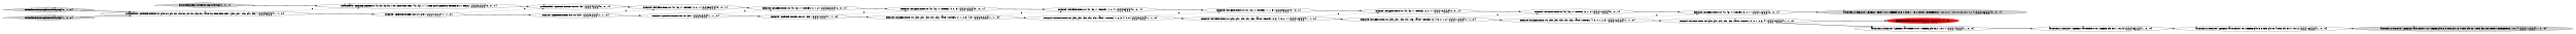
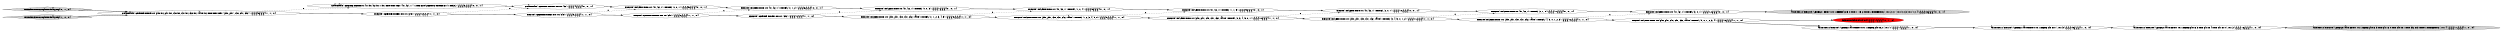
  digraph {
    rankdir=LR
    node [fillcolor=white shape=ellipse style=filled]
    edge [style=bold]
    n1 [label="execute(\"INSERT INTO %s (pk0, pk1, ck0, ck1, ck2, value) VALUES (1, 2, 3, 4, 5, 0)\")@@@9@@@['1', '1', '0']"]
    n2 [label="execute(\"INSERT INTO %s (k1, k2, v) VALUES (1, 1, 5)\")@@@9@@@['0', '0', '1']"]
    n3 [label="execute(\"INSERT INTO %s (pk0, pk1, ck0, ck1, ck2, value) VALUES (2, 3, 4, 5, 0, 1)\")@@@10@@@['1', '1', '0']"]
-   n4 [fillcolor=lightgray label="testIndexOnKeyWithReverseClustering['0', '0', '1']" shape=diamond]
    n5 [label="createTable(\"CREATE TABLE %s (k1 int, k2 int, v int, PRIMARY KEY ((k1, k2), v) ) WITH CLUSTERING ORDER BY (v DESC)\")@@@3@@@['0', '0', '1']"]
    n6 [label="execute(\"INSERT INTO %s (k1, k2, v) VALUES (2, 0, 7)\")@@@10@@@['0', '0', '1']"]
    n7 [label="execute(\"INSERT INTO %s (k1, k2, v) VALUES (2, 1, 8)\")@@@11@@@['0', '0', '1']"]
    n8 [label="createIndex(\"CREATE INDEX ON %s (k2)\")@@@4@@@['0', '0', '1']"]
    n9 [label="execute(\"INSERT INTO %s (k1, k2, v) VALUES (3, 0, 1)\")@@@12@@@['0', '0', '1']"]
    n10 [label="execute(\"CREATE INDEX ON %s (ck1)\")@@@6@@@['1', '1', '0']"]
    n11 [label="execute(\"CREATE INDEX ON %s (ck2)\")@@@7@@@['1', '1', '0']"]
    n12 [label="execute(\"INSERT INTO %s (k1, k2, v) VALUES (0, 1, 2)\")@@@6@@@['0', '0', '1']"]
    n13 [label="execute(\"INSERT INTO %s (k1, k2, v) VALUES (0, 0, 1)\")@@@5@@@['0', '0', '1']"]
    n14 [label="execute(\"CREATE INDEX ON %s (ck0)\")@@@5@@@['1', '1', '0']"]
    n15 [fillcolor=red label="beforeAndAfterFlush(null)@@@14@@@['0', '1', '0']"]
    n16 [label="execute(\"CREATE INDEX ON %s (pk0)\")@@@4@@@['1', '1', '0']"]
    n17 [label="execute(\"INSERT INTO %s (pk0, pk1, ck0, ck1, ck2, value) VALUES (5, 0, 1, 2, 3, 4)\")@@@13@@@['1', '1', '0']"]
    n18 [label="assertRows(execute(\"SELECT value FROM %s WHERE pk0 = 2\"),row(1))@@@14@@@['1', '0', '0']"]
    n19 [fillcolor=lightgray label="assertRows(execute(\"SELECT value FROM %s WHERE pk0 = 5 AND pk1 = 0 AND ck0 = 1 AND ck2 = 3 ALLOW FILTERING\"),row(4))@@@17@@@['1', '0', '0']"]
    n20 [label="assertRows(execute(\"SELECT value FROM %s WHERE pk0 = 3 AND pk1 = 4 AND ck1 = 0\"),row(2))@@@16@@@['1', '0', '0']"]
    n21 [label="execute(\"INSERT INTO %s (pk0, pk1, ck0, ck1, ck2, value) VALUES (4, 5, 0, 1, 2, 3)\")@@@12@@@['1', '1', '0']"]
    n22 [label="execute(\"INSERT INTO %s (k1, k2, v) VALUES (0, 0, 3)\")@@@7@@@['0', '0', '1']"]
    n23 [label="execute(\"INSERT INTO %s (pk0, pk1, ck0, ck1, ck2, value) VALUES (0, 1, 2, 3, 4, 5)\")@@@8@@@['1', '1', '0']"]
    n24 [label="assertRows(execute(\"SELECT value FROM %s WHERE ck0 = 0\"),row(3))@@@15@@@['1', '0', '0']"]
    n25 [label="createTable(\"CREATE TABLE %s (pk0 int, pk1 int, ck0 int, ck1 int, ck2 int, value int, PRIMARY KEY ((pk0, pk1), ck0, ck1, ck2))\")@@@3@@@['1', '1', '0']"]
    n26 [label="execute(\"INSERT INTO %s (k1, k2, v) VALUES (1, 0, 4)\")@@@8@@@['0', '0', '1']"]
    n27 [fillcolor=lightgray label="assertRows(execute(\"SELECT * FROM %s WHERE k2 = 0 AND v >= 2 ALLOW FILTERING\"),row(2,0,7),row(0,0,3),row(1,0,4))@@@13@@@['0', '0', '1']"]
    n28 [fillcolor=lightgray label="testIndexesOnComplexPrimaryKey['0', '1', '0']" shape=diamond]
    n29 [fillcolor=lightgray label="testIndexesOnComplexPrimaryKey['1', '0', '0']" shape=diamond]
    n30 [label="execute(\"INSERT INTO %s (pk0, pk1, ck0, ck1, ck2, value) VALUES (3, 4, 5, 0, 1, 2)\")@@@11@@@['1', '1', '0']"]
    n1 -> n2 [label=0 style=dashed]
    n1 -> n3
    n2 -> n6
    n3 -> n6 [label=0 style=dashed]
    n3 -> n30
-   n4 -> n5
    n5 -> n8
    n6 -> n7
    n7 -> n9
    n8 -> n13
    n9 -> n27
    n10 -> n11
    n10 -> n12 [label=0 style=dashed]
    n11 -> n22 [label=0 style=dashed]
    n11 -> n23
    n12 -> n22
    n13 -> n12
    n14 -> n10
    n14 -> n13 [label=0 style=dashed]
    n16 -> n8 [label=0 style=dashed]
    n16 -> n14
    n17 -> n15
    n17 -> n18
    n18 -> n24
    n20 -> n19
    n21 -> n9 [label=0 style=dashed]
    n21 -> n17
    n22 -> n26
    n23 -> n1
    n23 -> n26 [label=0 style=dashed]
    n24 -> n20
    n25 -> n5 [label=0 style=dashed]
    n25 -> n16
    n26 -> n2
    n28 -> n25
    n29 -> n25
    n30 -> n7 [label=0 style=dashed]
    n30 -> n21
  }
